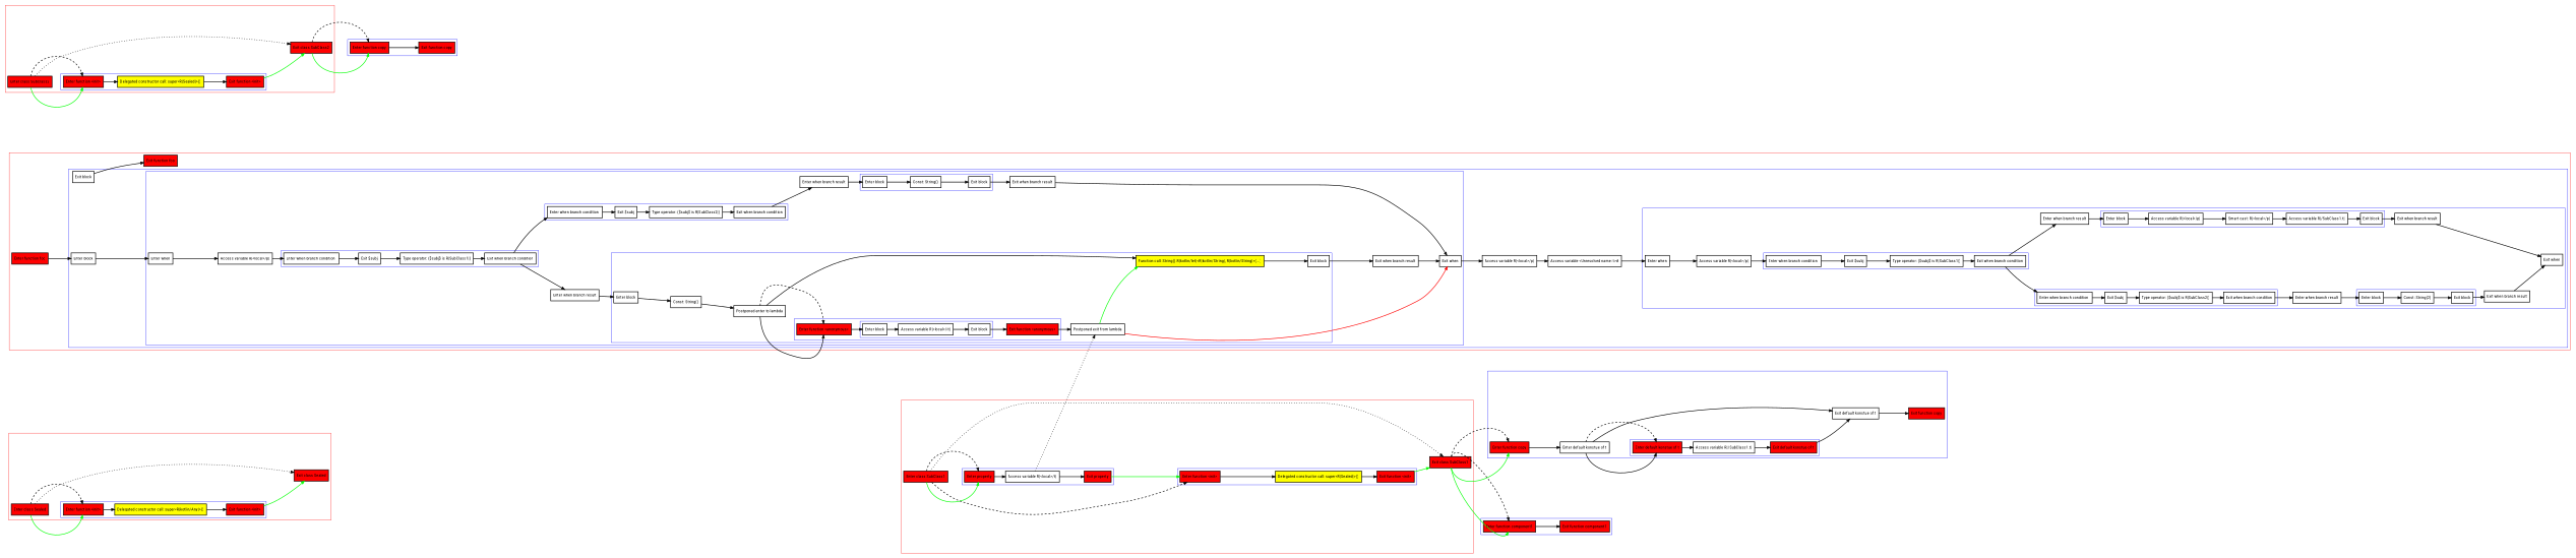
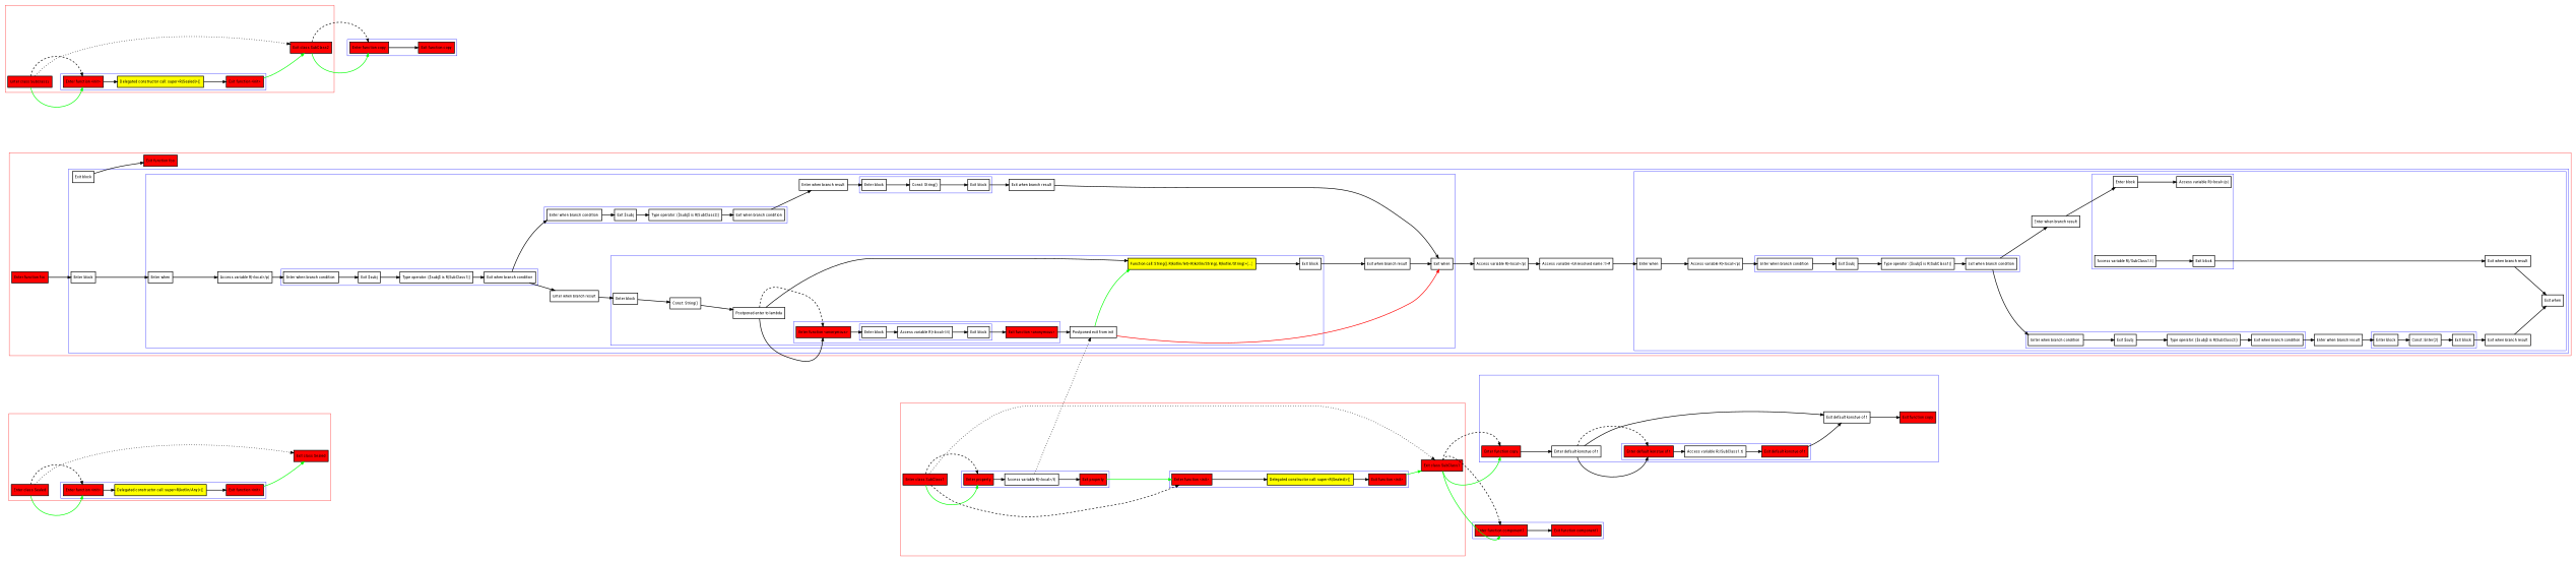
  digraph {
    fontname="Roboto Condensed"
    nodesep=3
    rankdir=LR
    node [fontname="Roboto Condensed" penwidth=2 shape=box]
    edge [fontname="Roboto Condensed" penwidth=2]
    n1 [fillcolor=red label="Enter function <init>" style=filled]
    n2 [fillcolor=yellow label="Delegated constructor call: super<R|kotlin/Any|>()" style=filled]
    n3 [fillcolor=red label="Exit function <init>" style=filled]
    n4 [fillcolor=red label="Enter class Sealed" style=filled]
    n5 [fillcolor=red label="Exit class Sealed" style=filled]
    n6 [fillcolor=red label="Enter property" style=filled]
    n7 [label="Access variable R|<local>/t|"]
    n8 [fillcolor=red label="Exit property" style=filled]
    n9 [fillcolor=red label="Enter function <init>" style=filled]
    n10 [fillcolor=yellow label="Delegated constructor call: super<R|Sealed|>()" style=filled]
    n11 [fillcolor=red label="Exit function <init>" style=filled]
    n12 [fillcolor=red label="Enter class SubClass1" style=filled]
    n13 [fillcolor=red label="Exit class SubClass1" style=filled]
    n14 [fillcolor=red label="Enter default konstue of t" style=filled]
    n15 [label="Access variable R|/SubClass1.t|"]
    n16 [fillcolor=red label="Exit default konstue of t" style=filled]
    n17 [fillcolor=red label="Enter function copy" style=filled]
    n18 [label="Enter default konstue of t"]
    n19 [label="Exit default konstue of t"]
    n20 [fillcolor=red label="Exit function copy" style=filled]
    n21 [fillcolor=red label="Enter function component1" style=filled]
    n22 [fillcolor=red label="Exit function component1" style=filled]
    n23 [fillcolor=red label="Enter function <init>" style=filled]
    n24 [fillcolor=yellow label="Delegated constructor call: super<R|Sealed|>()" style=filled]
    n25 [fillcolor=red label="Exit function <init>" style=filled]
    n26 [fillcolor=red label="Enter class SubClass2" style=filled]
    n27 [fillcolor=red label="Exit class SubClass2" style=filled]
    n28 [fillcolor=red label="Enter function copy" style=filled]
    n29 [fillcolor=red label="Exit function copy" style=filled]
    n30 [label="Enter when branch condition "]
    n31 [label="Exit $subj"]
    n32 [label="Type operator: ($subj$ is R|SubClass1|)"]
    n33 [label="Exit when branch condition"]
    n34 [label="Enter when branch condition "]
    n35 [label="Exit $subj"]
    n36 [label="Type operator: ($subj$ is R|SubClass2|)"]
    n37 [label="Exit when branch condition"]
    n38 [label="Enter block"]
    n39 [label="Const: String()"]
    n40 [label="Exit block"]
    n41 [label="Enter block"]
    n42 [label="Access variable R|<local>/it|"]
    n43 [label="Exit block"]
    n44 [fillcolor=red label="Enter function <anonymous>" style=filled]
    n45 [fillcolor=red label="Exit function <anonymous>" style=filled]
    n46 [label="Enter block"]
    n47 [label="Const: String()"]
    n48 [label="Postponed enter to lambda"]
-   n49 [label="Postponed exit from lambda"]
+   n49 [label="Postponed exit from init"]
    n50 [fillcolor=yellow label="Function call: String().R|kotlin/let|<R|kotlin/String|, R|kotlin/String|>(...)" style=filled]
    n51 [label="Exit block"]
    n52 [label="Enter when"]
    n53 [label="Access variable R|<local>/p|"]
    n54 [label="Enter when branch result"]
    n55 [label="Exit when branch result"]
    n56 [label="Enter when branch result"]
    n57 [label="Exit when branch result"]
    n58 [label="Exit when"]
    n59 [label="Enter when branch condition "]
    n60 [label="Exit $subj"]
    n61 [label="Type operator: ($subj$ is R|SubClass1|)"]
    n62 [label="Exit when branch condition"]
    n63 [label="Enter when branch condition "]
    n64 [label="Exit $subj"]
    n65 [label="Type operator: ($subj$ is R|SubClass2|)"]
    n66 [label="Exit when branch condition"]
    n67 [label="Enter block"]
-   n68 [label="Const: String(2)"]
+   n68 [label="Const: Enter(2)"]
    n69 [label="Exit block"]
    n70 [label="Enter block"]
    n71 [label="Access variable R|<local>/p|"]
-   n72 [label="Smart cast: R|<local>/p|"]
    n73 [label="Access variable R|/SubClass1.t|"]
    n74 [label="Exit block"]
    n75 [label="Enter when"]
    n76 [label="Access variable R|<local>/p|"]
    n77 [label="Enter when branch result"]
    n78 [label="Exit when branch result"]
    n79 [label="Enter when branch result"]
    n80 [label="Exit when branch result"]
    n81 [label="Exit when"]
    n82 [label="Enter block"]
    n83 [label="Access variable R|<local>/p|"]
    n84 [label="Access variable <Unresolved name: t>#"]
    n85 [label="Exit block"]
    n86 [fillcolor=red label="Enter function foo" style=filled]
    n87 [fillcolor=red label="Exit function foo" style=filled]
    subgraph cluster_1 {
      color=red
      n4
      n5
      subgraph cluster_2 {
        color=blue
        n1
        n2
        n3
      }
    }
    subgraph cluster_3 {
      color=red
      n12
      n13
      subgraph cluster_4 {
        color=blue
        n6
        n7
        n8
      }
      subgraph cluster_5 {
        color=blue
        n9
        n10
        n11
      }
    }
    subgraph cluster_6 {
      color=blue
      n17
      n18
      n19
      n20
      subgraph cluster_7 {
        color=blue
        n14
        n15
        n16
      }
    }
    subgraph cluster_8 {
      color=blue
      n21
      n22
    }
    subgraph cluster_9 {
      color=red
      n26
      n27
      subgraph cluster_10 {
        color=blue
        n23
        n24
        n25
      }
    }
    subgraph cluster_11 {
      color=blue
      n28
      n29
    }
    subgraph cluster_12 {
      color=red
      n86
      n87
      subgraph cluster_13 {
        color=blue
        n82
        n83
        n84
        n85
        subgraph cluster_14 {
          color=blue
          n52
          n53
          n54
          n55
          n56
          n57
          n58
          subgraph cluster_15 {
            color=blue
            n30
            n31
            n32
            n33
          }
          subgraph cluster_16 {
            color=blue
            n34
            n35
            n36
            n37
          }
          subgraph cluster_17 {
            color=blue
            n38
            n39
            n40
          }
          subgraph cluster_18 {
            color=blue
            n46
            n47
            n48
            n49
            n50
            n51
            subgraph cluster_19 {
              color=blue
              n44
              n45
              subgraph cluster_20 {
                color=blue
                n41
                n42
                n43
              }
            }
          }
        }
        subgraph cluster_21 {
          color=blue
          n75
          n76
          n77
          n78
          n79
          n80
          n81
          subgraph cluster_22 {
            color=blue
            n59
            n60
            n61
            n62
          }
          subgraph cluster_23 {
            color=blue
            n63
            n64
            n65
            n66
          }
          subgraph cluster_24 {
            color=blue
            n67
            n68
            n69
          }
          subgraph cluster_25 {
            color=blue
            n70
            n71
-           n72
            n73
            n74
          }
        }
      }
    }
    n1 -> n2
    n2 -> n3
    n3 -> n5 [color=green]
    n4 -> n1 [color=green]
    n4 -> n1 [style=dashed]
    n4 -> n5 [style=dotted]
    n6 -> n7
    n7 -> n8
    n7 -> n49 [style=dotted]
    n8 -> n9 [color=green]
    n9 -> n10
    n10 -> n11
    n11 -> n13 [color=green]
    n12 -> n6 [color=green]
    n12 -> n6 [style=dashed]
    n12 -> n9 [style=dashed]
    n12 -> n13 [style=dotted]
    n13 -> n17 [color=green]
    n13 -> n17 [style=dashed]
    n13 -> n21 [color=green]
    n13 -> n21 [style=dashed]
    n14 -> n15
    n15 -> n16
    n16 -> n19
    n17 -> n18
    n18 -> n14
    n18 -> n14 [style=dashed]
    n18 -> n19
    n19 -> n20
    n21 -> n22
    n23 -> n24
    n24 -> n25
    n25 -> n27 [color=green]
    n26 -> n23 [color=green]
    n26 -> n23 [style=dashed]
    n26 -> n27 [style=dotted]
    n27 -> n28 [color=green]
    n27 -> n28 [style=dashed]
    n28 -> n29
    n30 -> n31
    n31 -> n32
    n32 -> n33
    n33 -> n34
    n33 -> n56
    n34 -> n35
    n35 -> n36
    n36 -> n37
    n37 -> n54
    n38 -> n39
    n39 -> n40
    n40 -> n55
    n41 -> n42
    n42 -> n43
    n43 -> n45
    n44 -> n41
    n45 -> n49
    n46 -> n47
    n47 -> n48
    n48 -> n44
    n48 -> n44 [style=dashed]
    n48 -> n50
    n49 -> n50 [color=green]
    n49 -> n58 [color=red]
    n50 -> n51
    n51 -> n57
    n52 -> n53
    n53 -> n30
    n54 -> n38
    n55 -> n58
    n56 -> n46
    n57 -> n58
    n58 -> n83
    n59 -> n60
    n60 -> n61
    n61 -> n62
    n62 -> n63
    n62 -> n79
    n63 -> n64
    n64 -> n65
    n65 -> n66
    n66 -> n77
    n67 -> n68
    n68 -> n69
    n69 -> n78
    n70 -> n71
-   n71 -> n72
-   n72 -> n73
    n73 -> n74
    n74 -> n80
    n75 -> n76
    n76 -> n59
    n77 -> n67
    n78 -> n81
    n79 -> n70
    n80 -> n81
    n82 -> n52
    n83 -> n84
    n84 -> n75
    n85 -> n87
    n86 -> n82
  }
